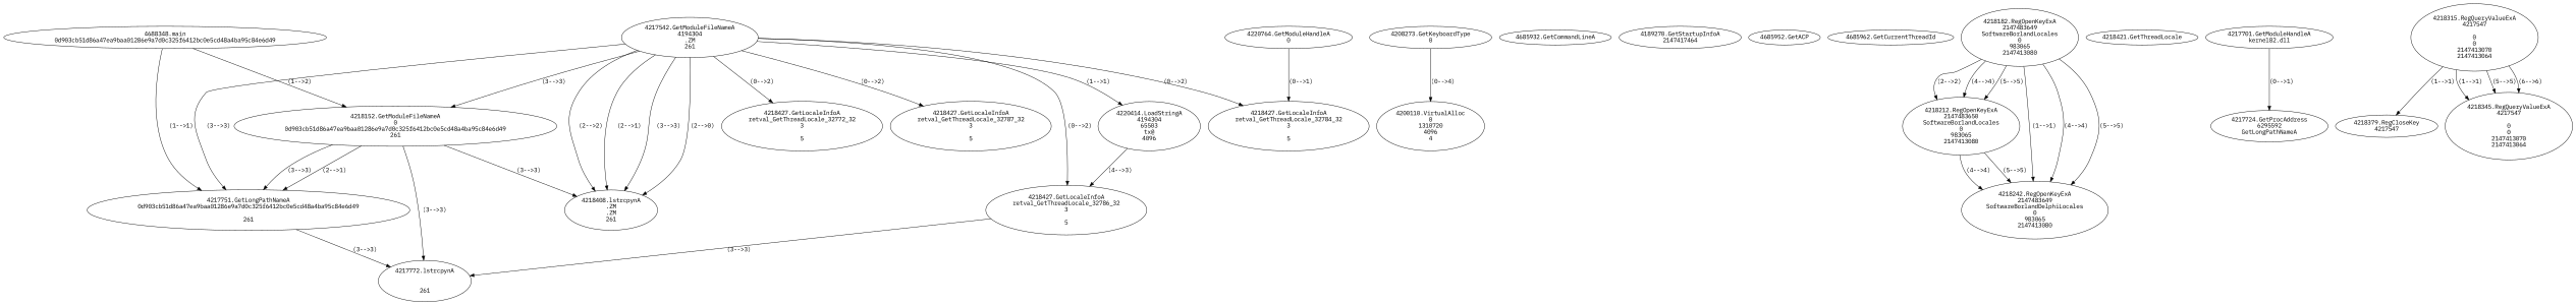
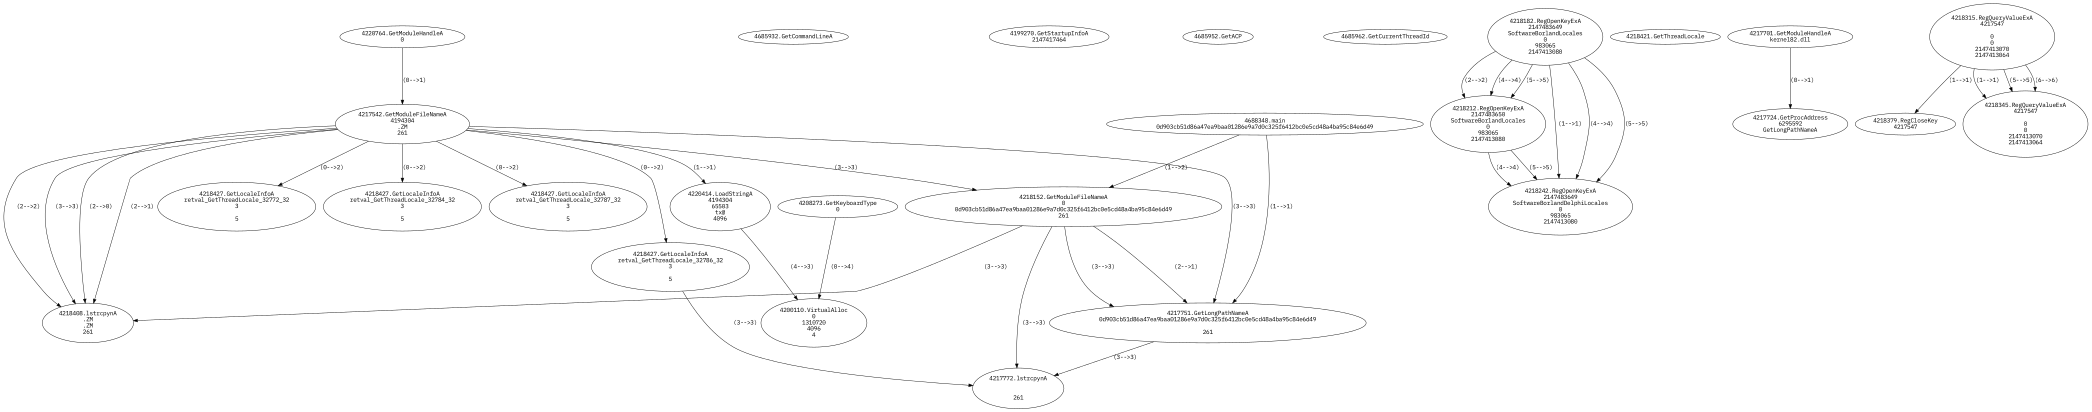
  digraph {
    fontname="IBM Plex Mono"
    node [fontname="IBM Plex Mono"]
    edge [fontname="IBM Plex Mono"]
    n1 [label="4688348.main\n0d903cb51d86a47ea9baa01286e9a7d0c325f6412bc0e5cd48a4ba95c84e6d49"]
    n2 [label="4218152.GetModuleFileNameA\n0\n0d903cb51d86a47ea9baa01286e9a7d0c325f6412bc0e5cd48a4ba95c84e6d49\n261"]
    n3 [label="4217751.GetLongPathNameA\n0d903cb51d86a47ea9baa01286e9a7d0c325f6412bc0e5cd48a4ba95c84e6d49\n\n261"]
    n4 [label="4218408.lstrcpynA\n.ZM\n.ZM\n261"]
    n5 [label="4217772.lstrcpynA\n\n\n261"]
    n6 [label="4220764.GetModuleHandleA\n0"]
    n7 [label="4217542.GetModuleFileNameA\n4194304\n.ZM\n261"]
    n8 [label="4220414.LoadStringA\n4194304\n65503\ntx@\n4096"]
    n9 [label="4218427.GetLocaleInfoA\nretval_GetThreadLocale_32772_32\n3\n\n5"]
    n10 [label="4218427.GetLocaleInfoA\nretval_GetThreadLocale_32784_32\n3\n\n5"]
    n11 [label="4218427.GetLocaleInfoA\nretval_GetThreadLocale_32787_32\n3\n\n5"]
    n12 [label="4218427.GetLocaleInfoA\nretval_GetThreadLocale_32786_32\n3\n\n5"]
    n13 [label="4200110.VirtualAlloc\n0\n1310720\n4096\n4"]
    n14 [label="4208273.GetKeyboardType\n0"]
    n15 [label="4685932.GetCommandLineA\n"]
-   n16 [label="4189270.GetStartupInfoA\n2147417464"]
+   n16 [label="4199270.GetStartupInfoA\n2147417464"]
    n17 [label="4685952.GetACP\n"]
    n18 [label="4685962.GetCurrentThreadId\n"]
    n19 [label="4218182.RegOpenKeyExA\n2147483649\nSoftware\Borland\Locales\n0\n983065\n2147413080"]
    n20 [label="4218212.RegOpenKeyExA\n2147483650\nSoftware\Borland\Locales\n0\n983065\n2147413080"]
    n21 [label="4218242.RegOpenKeyExA\n2147483649\nSoftware\Borland\Delphi\Locales\n0\n983065\n2147413080"]
    n22 [label="4218421.GetThreadLocale\n"]
    n23 [label="4217701.GetModuleHandleA\nkernel82.dll"]
    n24 [label="4217724.GetProcAddress\n6295592\nGetLongPathNameA"]
    n25 [label="4218315.RegQueryValueExA\n4217547\n\n0\n0\n2147413070\n2147413064"]
    n26 [label="4218379.RegCloseKey\n4217547"]
    n27 [label="4218345.RegQueryValueExA\n4217547\n\n0\n0\n2147413070\n2147413064"]
    n1 -> n2 [label="(1-->2)"]
    n1 -> n3 [label="(1-->1)"]
    n2 -> n3 [label="(2-->1)"]
    n2 -> n3 [label="(3-->3)"]
    n2 -> n4 [label="(3-->3)"]
    n2 -> n5 [label="(3-->3)"]
    n3 -> n5 [label="(3-->3)"]
-   n6 -> n10 [label="(0-->1)"]
+   n6 -> n7 [label="(0-->1)"]
    n7 -> n2 [label="(3-->3)"]
    n7 -> n3 [label="(3-->3)"]
    n7 -> n4 [label="(2-->1)"]
    n7 -> n4 [label="(2-->2)"]
    n7 -> n4 [label="(3-->3)"]
    n7 -> n4 [label="(2-->0)"]
    n7 -> n8 [label="(1-->1)"]
    n7 -> n9 [label="(0-->2)"]
    n7 -> n10 [label="(0-->2)"]
    n7 -> n11 [label="(0-->2)"]
    n7 -> n12 [label="(0-->2)"]
-   n8 -> n12 [label="(4-->3)"]
+   n8 -> n13 [label="(4-->3)"]
    n12 -> n5 [label="(3-->3)"]
    n14 -> n13 [label="(0-->4)"]
    n19 -> n20 [label="(2-->2)"]
    n19 -> n20 [label="(4-->4)"]
    n19 -> n20 [label="(5-->5)"]
    n19 -> n21 [label="(1-->1)"]
    n19 -> n21 [label="(4-->4)"]
    n19 -> n21 [label="(5-->5)"]
    n20 -> n21 [label="(4-->4)"]
    n20 -> n21 [label="(5-->5)"]
    n23 -> n24 [label="(0-->1)"]
    n25 -> n26 [label="(1-->1)"]
    n25 -> n27 [label="(1-->1)"]
    n25 -> n27 [label="(5-->5)"]
    n25 -> n27 [label="(6-->6)"]
  }
